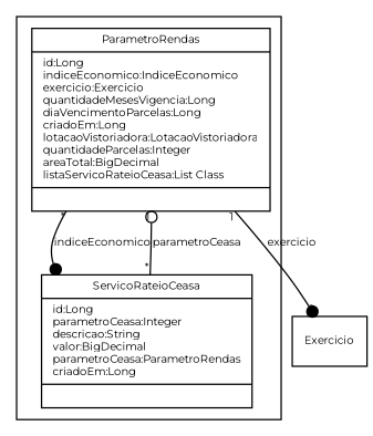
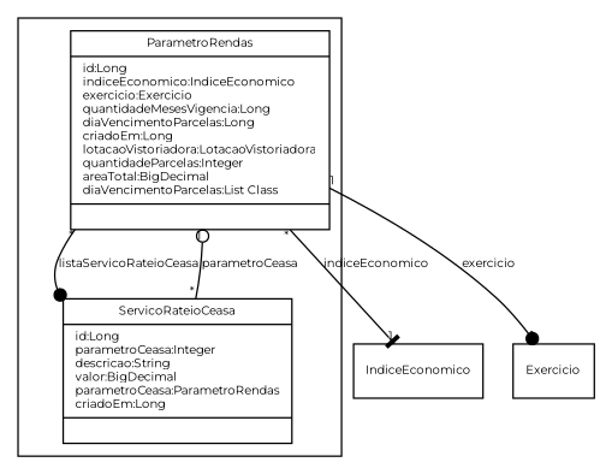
  digraph {
    fontname=Montserrat
    fontsize=8
    node [fontname=Montserrat fontsize=8 shape=record]
    edge [arrowhead=dot fontname=Montserrat fontsize=8 headlabel=1 taillabel="*"]
-   n1 [label="{ParametroRendas|id:Long\lindiceEconomico:IndiceEconomico\lexercicio:Exercicio\lquantidadeMesesVigencia:Long\ldiaVencimentoParcelas:Long\lcriadoEm:Long\llotacaoVistoriadora:LotacaoVistoriadora\lquantidadeParcelas:Integer\lareaTotal:BigDecimal\llistaServicoRateioCeasa:List Class\l|\l}"]
+   n1 [label="{ParametroRendas|id:Long\lindiceEconomico:IndiceEconomico\lexercicio:Exercicio\lquantidadeMesesVigencia:Long\ldiaVencimentoParcelas:Long\lcriadoEm:Long\llotacaoVistoriadora:LotacaoVistoriadora\lquantidadeParcelas:Integer\lareaTotal:BigDecimal\ldiaVencimentoParcelas:List Class\l|\l}"]
    n2 [label="{ServicoRateioCeasa|id:Long\lparametroCeasa:Integer\ldescricao:String\lvalor:BigDecimal\lparametroCeasa:ParametroRendas\lcriadoEm:Long\l|\l}"]
+   IndiceEconomico
    Exercicio
    subgraph cluster_1 {
      n1
      n2
    }
-   n1 -> n2 [headlabel="*" label=indiceEconomico]
+   n1 -> n2 [headlabel="*" label=listaServicoRateioCeasa]
+   n1 -> IndiceEconomico [arrowhead=tee label=indiceEconomico]
    n1 -> Exercicio [label=exercicio taillabel=1]
    n2 -> n1 [arrowhead=odot label=parametroCeasa]
  }
